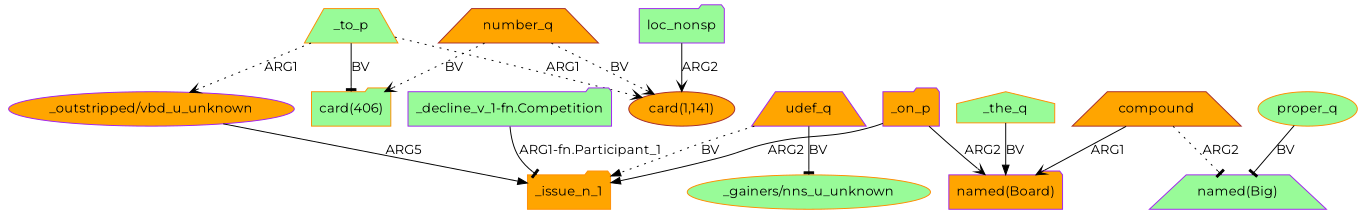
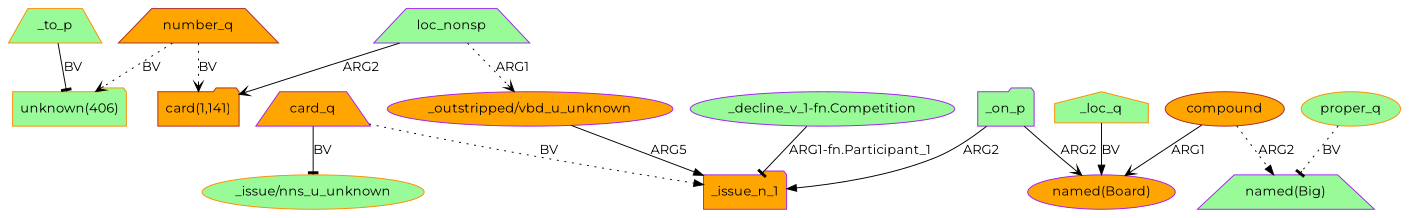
  digraph {
    fontname=Montserrat
    node [color=purple fillcolor=palegreen fontname=Montserrat shape=folder style=filled]
    edge [arrowhead=vee fontname=Montserrat style=solid]
    _to_p [color=darkorange shape=trapezium]
-   "card(406)" [color=darkorange]
-   "card(1,141)" [color=brown fillcolor=orange shape=ellipse]
-   udef_q [fillcolor=orange shape=trapezium]
-   _issue_n_1 [color=darkorange fillcolor=orange]
-   "_gainers/nns_u_unknown" [color=darkorange shape=ellipse]
+   "card(406)" [color=darkorange label="unknown(406)"]
+   "card(1,141)" [color=brown fillcolor=orange]
+   udef_q [fillcolor=orange shape=trapezium label=card_q]
+   _issue_n_1 [fillcolor=orange]
+   "_gainers/nns_u_unknown" [color=darkorange shape=ellipse label="_issue/nns_u_unknown"]
    "_outstripped/vbd_u_unknown" [fillcolor=orange shape=ellipse]
-   _the_q [color=darkorange shape=house]
-   "named(Board)" [fillcolor=orange]
+   _the_q [color=darkorange shape=house label=_loc_q]
+   "named(Board)" [fillcolor=orange shape=ellipse]
    number_q [color=brown fillcolor=orange shape=trapezium]
-   loc_nonsp
-   compound [color=brown fillcolor=orange shape=trapezium]
+   loc_nonsp [shape=trapezium]
+   compound [color=brown fillcolor=orange shape=ellipse]
    "named(Big)" [shape=trapezium]
-   "_decline_v_1-fn.Competition"
-   _on_p [fillcolor=orange]
+   "_decline_v_1-fn.Competition" [shape=ellipse]
+   _on_p
    proper_q [color=darkorange shape=ellipse]
    _to_p -> "card(406)" [arrowhead=tee label=BV]
-   _to_p -> "card(1,141)" [label=ARG1 style=dotted]
    udef_q -> _issue_n_1 [arrowhead=normal label=BV style=dotted]
    udef_q -> "_gainers/nns_u_unknown" [arrowhead=tee label=BV]
    "_outstripped/vbd_u_unknown" -> _issue_n_1 [arrowhead=normal label=ARG5]
    _the_q -> "named(Board)" [arrowhead=normal label=BV]
    number_q -> "card(406)" [label=BV style=dotted]
    number_q -> "card(1,141)" [label=BV style=dotted]
    loc_nonsp -> "card(1,141)" [label=ARG2]
-   _to_p -> "_outstripped/vbd_u_unknown" [label=ARG1 style=dotted]
+   loc_nonsp -> "_outstripped/vbd_u_unknown" [label=ARG1 style=dotted]
    compound -> "named(Board)" [label=ARG1]
-   compound -> "named(Big)" [arrowhead=tee label=ARG2 style=dotted]
+   compound -> "named(Big)" [arrowhead=normal label=ARG2 style=dotted]
    "_decline_v_1-fn.Competition" -> _issue_n_1 [arrowhead=tee label="ARG1-fn.Participant_1"]
    _on_p -> _issue_n_1 [arrowhead=normal label=ARG2]
    _on_p -> "named(Board)" [label=ARG2]
-   proper_q -> "named(Big)" [arrowhead=tee label=BV]
+   proper_q -> "named(Big)" [arrowhead=tee label=BV style=dotted]
  }
